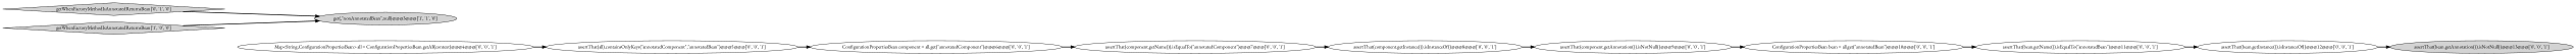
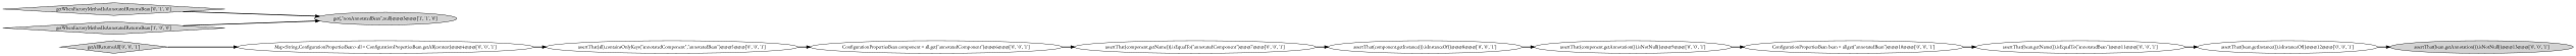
  digraph {
    rankdir=LR
    fontname="EB Garamond"
    node [fillcolor=white shape=ellipse style=filled fontname="EB Garamond"]
    edge [style=bold fontname="EB Garamond"]
    n1 [label="assertThat(component.getName()).isEqualTo(\"annotatedComponent\")@@@7@@@['0', '0', '1']"]
    n2 [label="assertThat(component.getInstance()).isInstanceOf()@@@8@@@['0', '0', '1']"]
    n3 [label="assertThat(bean.getInstance()).isInstanceOf()@@@12@@@['0', '0', '1']"]
    n4 [fillcolor=lightgray label="assertThat(bean.getAnnotation()).isNotNull()@@@13@@@['0', '0', '1']"]
+   n5 [fillcolor=lightgray label="getAllReturnsAll['0', '0', '1']" shape=diamond]
    n6 [label="Map<String,ConfigurationPropertiesBean> all = ConfigurationPropertiesBean.getAll(context)@@@4@@@['0', '0', '1']"]
    n7 [label="assertThat(component.getAnnotation()).isNotNull()@@@9@@@['0', '0', '1']"]
    n8 [fillcolor=lightgray label="getWhenFactoryMethodIsAnnotatedReturnsBean['0', '1', '0']" shape=diamond]
    n9 [fillcolor=lightgray label="get(,\"nonAnnotatedBean\",null)@@@3@@@['1', '1', '0']"]
    n10 [label="assertThat(bean.getName()).isEqualTo(\"annotatedBean\")@@@11@@@['0', '0', '1']"]
    n11 [label="assertThat(all).containsOnlyKeys(\"annotatedComponent\",\"annotatedBean\")@@@5@@@['0', '0', '1']"]
    n12 [label="ConfigurationPropertiesBean bean = all.get(\"annotatedBean\")@@@10@@@['0', '0', '1']"]
    n13 [fillcolor=lightgray label="getWhenFactoryMethodIsAnnotatedReturnsBean['1', '0', '0']" shape=diamond]
    n14 [label="ConfigurationPropertiesBean component = all.get(\"annotatedComponent\")@@@6@@@['0', '0', '1']"]
    n1 -> n2
    n2 -> n7
    n3 -> n4
+   n5 -> n6
    n6 -> n11
    n7 -> n12
    n8 -> n9
    n10 -> n3
    n11 -> n14
    n12 -> n10
    n13 -> n9
    n14 -> n1
  }
